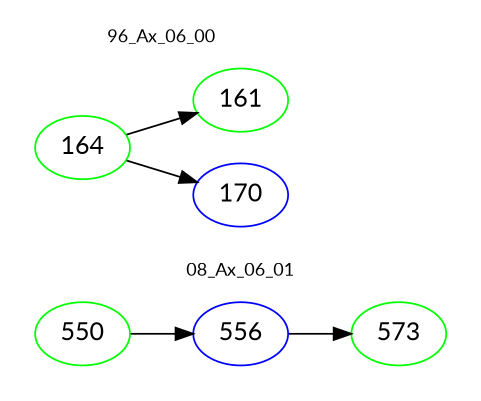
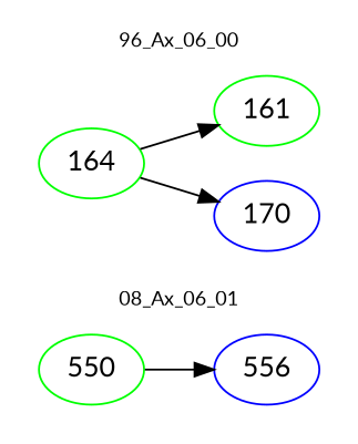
  digraph {
    fontname=Lato
    rankdir=LR
    node [color=green fontname=Lato]
    edge [color=black fontname=Lato]
    n1 [label=550]
    n2 [color=blue label=556]
-   n3 [label=573]
    n4 [label=164]
    n5 [color=blue label=170]
    n6 [label=161]
    subgraph cluster_1 {
      color=white
      fontsize=10
      label="08_Ax_06_01"
      n1
      n2
-     n3
    }
    subgraph cluster_2 {
      color=white
      fontsize=10
      label="96_Ax_06_00"
      n4
      n5
      n6
    }
    n1 -> n2
-   n2 -> n3
    n4 -> n5
    n4 -> n6
  }
